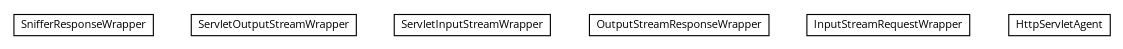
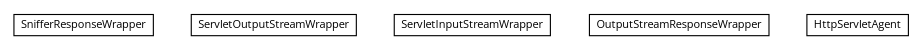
  digraph {
    nodesep=0.25
    ranksep=0.5
    fontname="Open Sans"
    node [fontcolor=black fontname="Open Sans" fontsize=10.0 shape=plaintext]
    n1 [label=<<table title="org.miloss.fgsms.agents.SnifferResponseWrapper" border="0" cellborder="1" cellspacing="0" cellpadding="2" port="p" href="./SnifferResponseWrapper.html"> 		<tr><td><table border="0" cellspacing="0" cellpadding="1"> <tr><td align="center" balign="center"> SnifferResponseWrapper </td></tr> 		</table></td></tr> 		</table>>]
    n2 [label=<<table title="org.miloss.fgsms.agents.ServletOutputStreamWrapper" border="0" cellborder="1" cellspacing="0" cellpadding="2" port="p" href="./ServletOutputStreamWrapper.html"> 		<tr><td><table border="0" cellspacing="0" cellpadding="1"> <tr><td align="center" balign="center"> ServletOutputStreamWrapper </td></tr> 		</table></td></tr> 		</table>>]
    n3 [label=<<table title="org.miloss.fgsms.agents.ServletInputStreamWrapper" border="0" cellborder="1" cellspacing="0" cellpadding="2" port="p" href="./ServletInputStreamWrapper.html"> 		<tr><td><table border="0" cellspacing="0" cellpadding="1"> <tr><td align="center" balign="center"> ServletInputStreamWrapper </td></tr> 		</table></td></tr> 		</table>>]
    n4 [label=<<table title="org.miloss.fgsms.agents.OutputStreamResponseWrapper" border="0" cellborder="1" cellspacing="0" cellpadding="2" port="p" href="./OutputStreamResponseWrapper.html"> 		<tr><td><table border="0" cellspacing="0" cellpadding="1"> <tr><td align="center" balign="center"> OutputStreamResponseWrapper </td></tr> 		</table></td></tr> 		</table>>]
-   n5 [label=<<table title="org.miloss.fgsms.agents.InputStreamRequestWrapper" border="0" cellborder="1" cellspacing="0" cellpadding="2" port="p" href="./InputStreamRequestWrapper.html"> 		<tr><td><table border="0" cellspacing="0" cellpadding="1"> <tr><td align="center" balign="center"> InputStreamRequestWrapper </td></tr> 		</table></td></tr> 		</table>>]
    n6 [label=<<table title="org.miloss.fgsms.agents.HttpServletAgent" border="0" cellborder="1" cellspacing="0" cellpadding="2" port="p" href="./HttpServletAgent.html"> 		<tr><td><table border="0" cellspacing="0" cellpadding="1"> <tr><td align="center" balign="center"> HttpServletAgent </td></tr> 		</table></td></tr> 		</table>>]
  }
